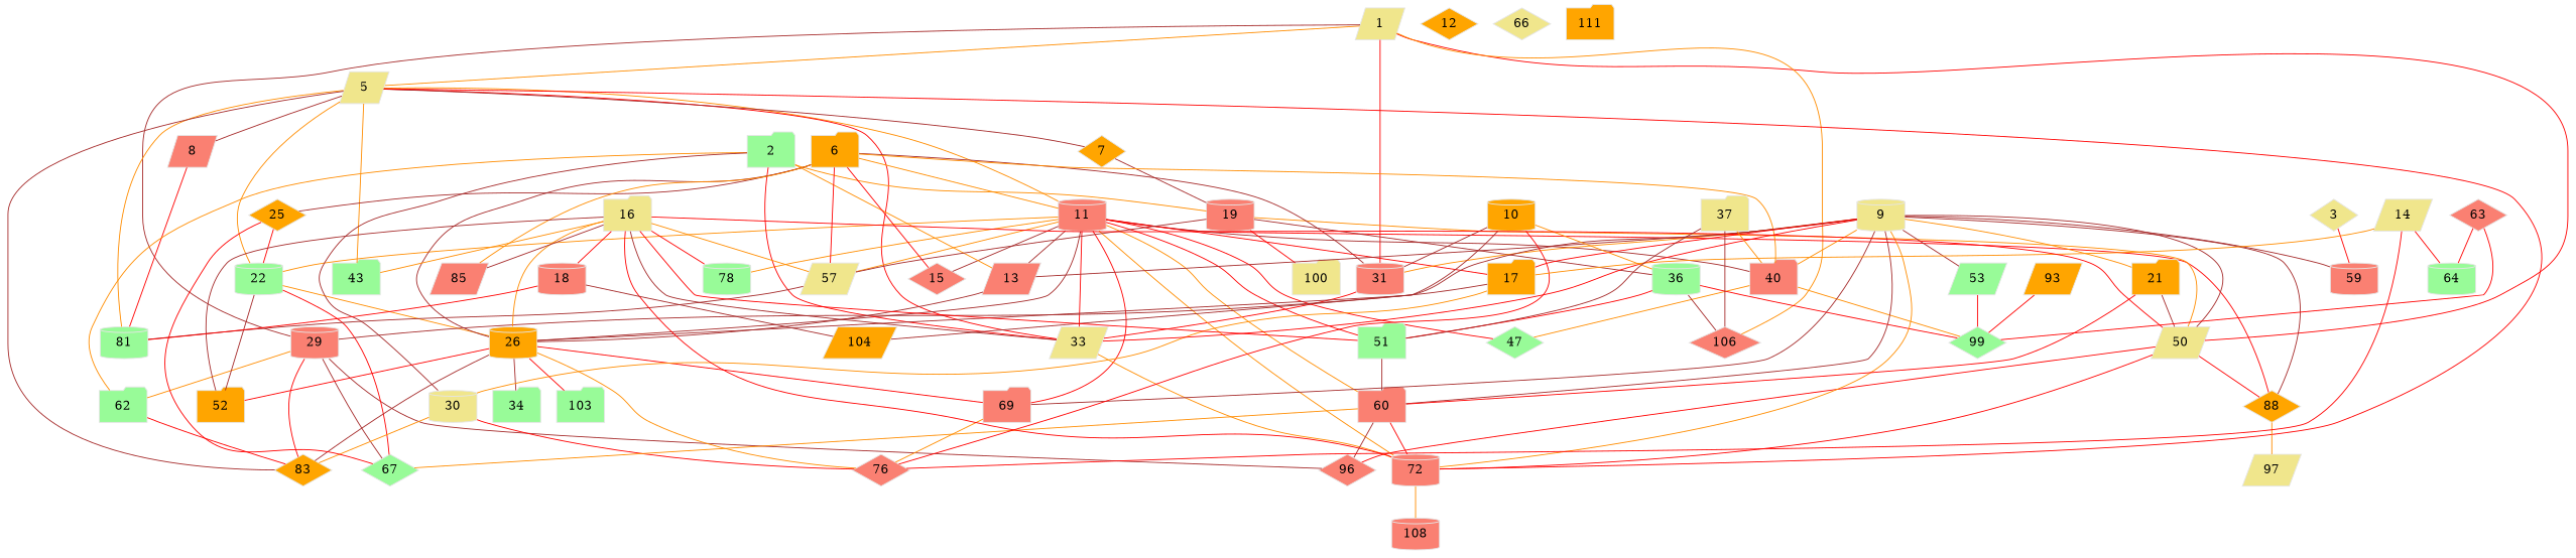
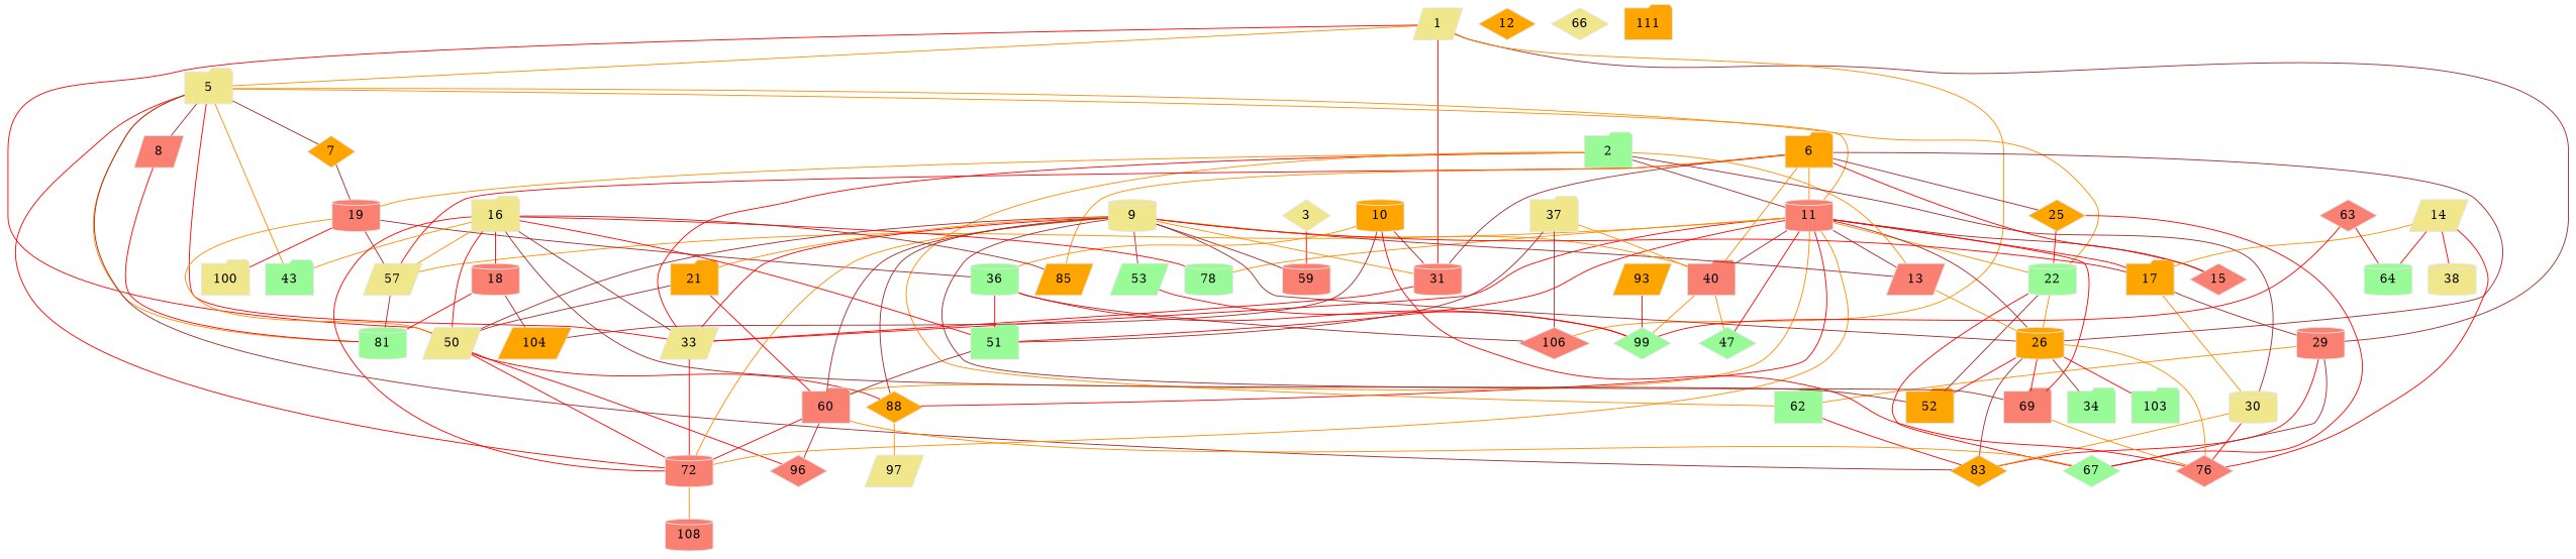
  graph {
    node [color=gray90 fillcolor=salmon shape=folder style=filled]
    edge [color=red]
    1 [fillcolor=khaki shape=parallelogram super="+107+90"]
-   5 [fillcolor=khaki shape=parallelogram super="+23+32+48"]
+   5 [fillcolor=khaki super="+23+32+48"]
    29 [shape=cylinder super="+55"]
    31 [shape=cylinder super="+98"]
    50 [fillcolor=khaki shape=parallelogram super="+119"]
    106 [shape=diamond super="+122"]
    11 [shape=cylinder super="+44+87+110+49"]
    33 [fillcolor=khaki shape=parallelogram super="+61+42"]
    7 [fillcolor=orange shape=diamond super="+75"]
    8 [shape=parallelogram]
    22 [fillcolor=palegreen shape=cylinder super="+112+54"]
    43 [fillcolor=palegreen]
    72 [shape=cylinder super="+86"]
    81 [fillcolor=palegreen shape=cylinder]
    83 [fillcolor=orange shape=diamond]
    62 [fillcolor=palegreen super="+121"]
    67 [fillcolor=palegreen shape=diamond super="+68"]
    96 [shape=diamond]
    88 [fillcolor=orange shape=diamond]
    59 [shape=cylinder super="+80"]
    2 [fillcolor=palegreen super="+120+4"]
    13 [shape=parallelogram super="+125+24"]
    19 [shape=cylinder super="+41"]
    30 [fillcolor=khaki shape=cylinder super="+84"]
    15 [shape=diamond super="+94"]
    26 [fillcolor=orange shape=cylinder super="+102+39+58"]
    40
    57 [fillcolor=khaki shape=parallelogram]
    17 [fillcolor=orange super="+82"]
    60 [super="+71+74+76"]
    69
    47 [fillcolor=palegreen shape=diamond]
    51 [fillcolor=palegreen]
    78 [fillcolor=palegreen shape=cylinder]
    36 [fillcolor=palegreen shape=cylinder super="+115+116"]
    100 [fillcolor=khaki]
    n37 [label=76 shape=diamond]
    3 [fillcolor=khaki shape=diamond super="+95"]
    52 [fillcolor=orange]
    108 [shape=cylinder]
    6 [fillcolor=orange super="+25+79+109"]
    n42 [fillcolor=orange label=25 shape=diamond]
-   85 [shape=parallelogram]
+   85 [fillcolor=orange shape=parallelogram]
    34 [fillcolor=palegreen]
    103 [fillcolor=palegreen]
    99 [fillcolor=palegreen shape=diamond]
    9 [fillcolor=khaki shape=cylinder super="+27+56"]
    21 [fillcolor=orange]
    53 [fillcolor=palegreen shape=parallelogram super="+123"]
    97 [fillcolor=khaki shape=parallelogram]
    10 [fillcolor=orange shape=cylinder super="+46"]
    104 [fillcolor=orange shape=parallelogram]
    12 [fillcolor=orange shape=diamond]
    14 [fillcolor=khaki shape=parallelogram super="+35"]
+   38 [fillcolor=khaki shape=cylinder]
    64 [fillcolor=palegreen shape=cylinder]
    16 [fillcolor=khaki super="+113+45"]
    18 [shape=cylinder super="+91+70"]
    37 [fillcolor=khaki super="+117"]
    63 [shape=diamond]
    66 [fillcolor=khaki shape=diamond]
    93 [fillcolor=orange shape=parallelogram]
    111 [fillcolor=orange]
    1 -- 5 [color=darkorange]
    1 -- 29 [color=brown]
    1 -- 31
    1 -- 50
    1 -- 106 [color=darkorange]
    5 -- 11 [color=darkorange]
    5 -- 33
    5 -- 7 [color=brown]
    5 -- 8 [color=brown]
    5 -- 22 [color=darkorange]
    5 -- 43 [color=darkorange]
    5 -- 72
    5 -- 81 [color=darkorange weight=2]
    5 -- 83 [color=brown]
    29 -- 83
    29 -- 62 [color=darkorange]
    29 -- 67 [color=brown]
-   29 -- 96 [color=brown]
    31 -- 33
    50 -- 72
    50 -- 96
    50 -- 88
    11 -- 33 [weight=2]
    11 -- 22 [color=darkorange]
    11 -- 72 [color=darkorange]
    11 -- 88
    11 -- 13 [color=brown]
    11 -- 15 [color=brown weight=2]
    11 -- 26 [color=brown]
    11 -- 40 [color=brown]
    11 -- 57 [color=darkorange]
    11 -- 17
    11 -- 60 [color=darkorange]
    11 -- 69
    11 -- 47
    11 -- 51
    11 -- 78 [color=darkorange]
-   33 -- 72 [color=darkorange]
+   33 -- 72
    7 -- 19 [color=brown]
    8 -- 81
    22 -- 67
    22 -- 26 [color=darkorange weight=2]
    22 -- 52 [color=brown]
    72 -- 108 [color=darkorange]
    62 -- 83
    88 -- 97 [color=darkorange]
+   2 -- 11 [color=brown]
    2 -- 33
    2 -- 62 [color=darkorange]
    2 -- 13 [color=darkorange]
    2 -- 19 [color=darkorange]
    2 -- 30 [color=brown]
-   13 -- 26 [color=brown]
+   13 -- 26 [color=darkorange]
    19 -- 50 [color=darkorange]
    19 -- 57 [color=brown]
    19 -- 36 [color=brown]
    19 -- 100
    30 -- 83 [color=darkorange]
    30 -- n37
    26 -- 83 [color=brown weight=3]
    26 -- 69
    26 -- n37 [color=darkorange weight=2]
    26 -- 52
    26 -- 34 [color=brown]
    26 -- 103
    40 -- 47 [color=darkorange]
    40 -- 99 [color=darkorange]
    57 -- 81 [color=brown]
    17 -- 29 [color=brown]
    17 -- 30 [color=darkorange]
    60 -- 72
    60 -- 67 [color=darkorange]
    60 -- 96 [color=brown]
    69 -- n37 [color=darkorange]
    51 -- 60 [color=brown]
    36 -- 106 [color=brown]
    36 -- 51
    36 -- 99
    3 -- 59
    6 -- 31 [color=brown]
    6 -- 11 [color=darkorange weight=2]
    6 -- 15 [weight=2]
    6 -- 26 [color=brown weight=2]
    6 -- 40 [color=darkorange]
    6 -- 57
    6 -- n42 [color=brown]
    6 -- 85 [color=darkorange]
    n42 -- 22
    n42 -- 67
    9 -- 31 [color=darkorange]
    9 -- 50 [color=brown]
    9 -- 33
    9 -- 72 [color=darkorange]
    9 -- 88 [color=brown]
    9 -- 59 [color=brown]
    9 -- 13 [color=brown]
    9 -- 26 [color=brown]
    9 -- 40 [color=darkorange]
    9 -- 17
    9 -- 60 [color=brown]
    9 -- 69 [color=brown]
    9 -- 21 [color=darkorange]
    9 -- 53 [color=brown]
    21 -- 50 [color=brown]
    21 -- 60
    53 -- 99
    10 -- 31 [color=brown]
    10 -- 36 [color=darkorange]
    10 -- n37
    10 -- 104 [color=brown]
    14 -- 17 [color=darkorange]
    14 -- n37
+   14 -- 38
    14 -- 64
    16 -- 50
    16 -- 33 [color=brown]
    16 -- 43 [color=darkorange]
    16 -- 72
-   16 -- 26 [color=darkorange]
    16 -- 57 [color=darkorange weight=2]
    16 -- 51
    16 -- 78
    16 -- 52 [color=brown]
    16 -- 85 [color=brown]
    16 -- 18
    18 -- 81
    18 -- 104 [color=brown]
    37 -- 106 [color=brown]
    37 -- 40 [color=darkorange]
    37 -- 51 [color=brown]
    63 -- 99
    63 -- 64
    93 -- 99
  }
